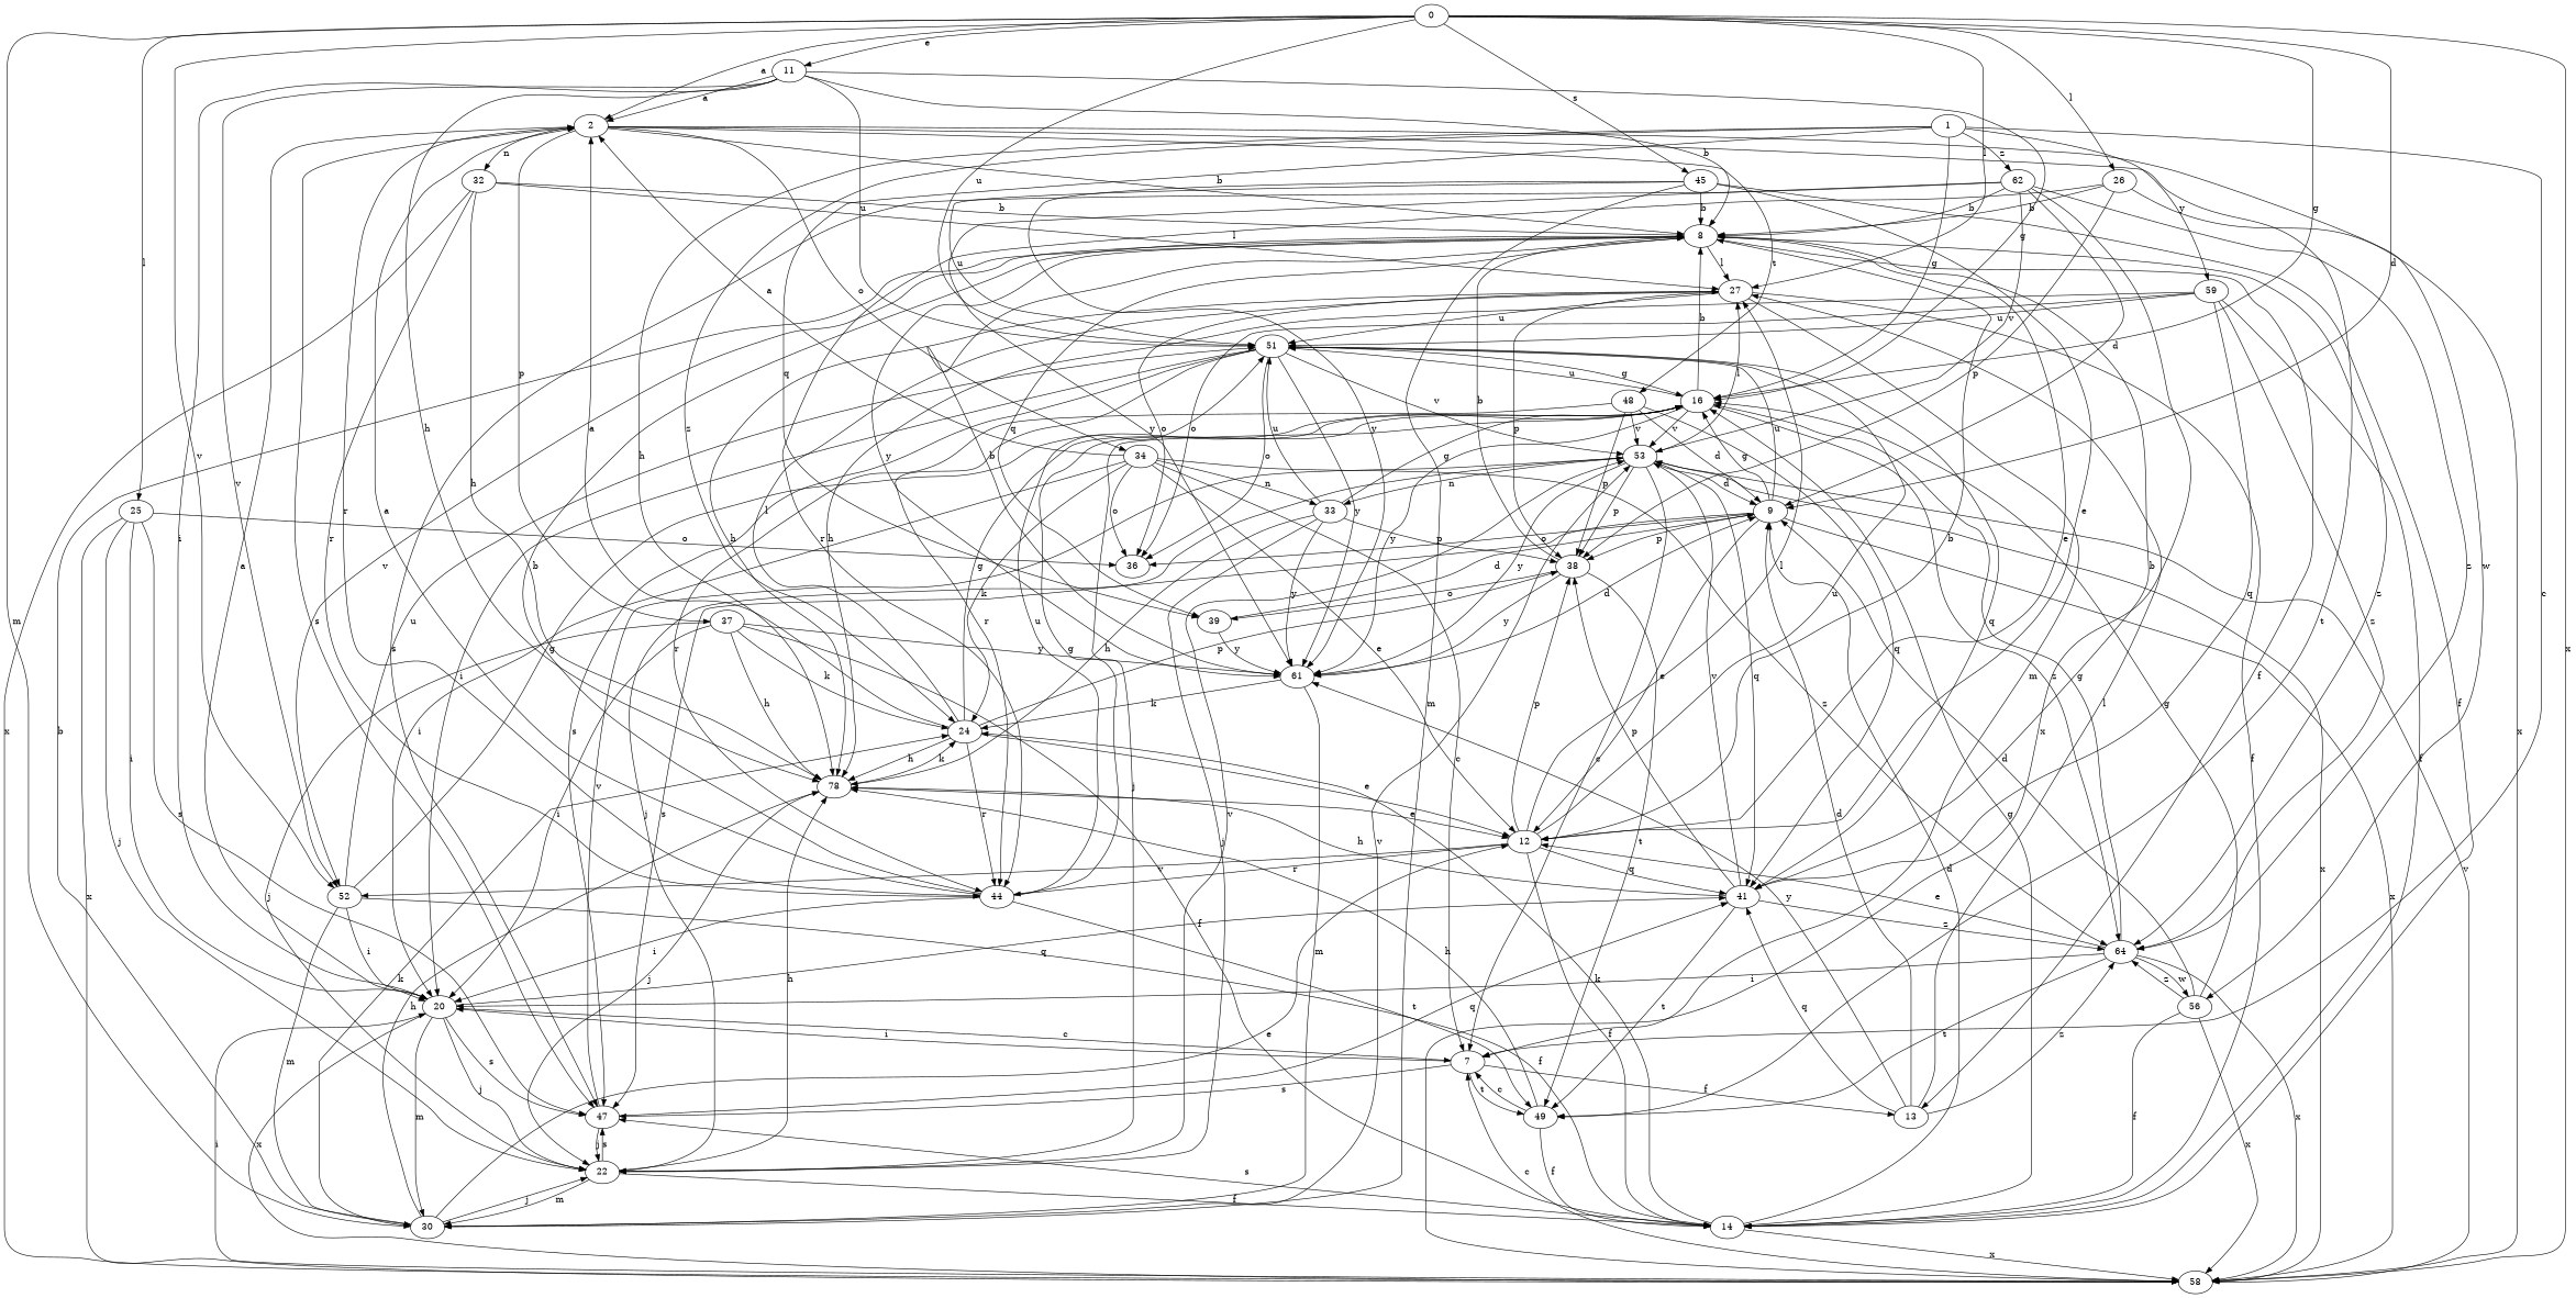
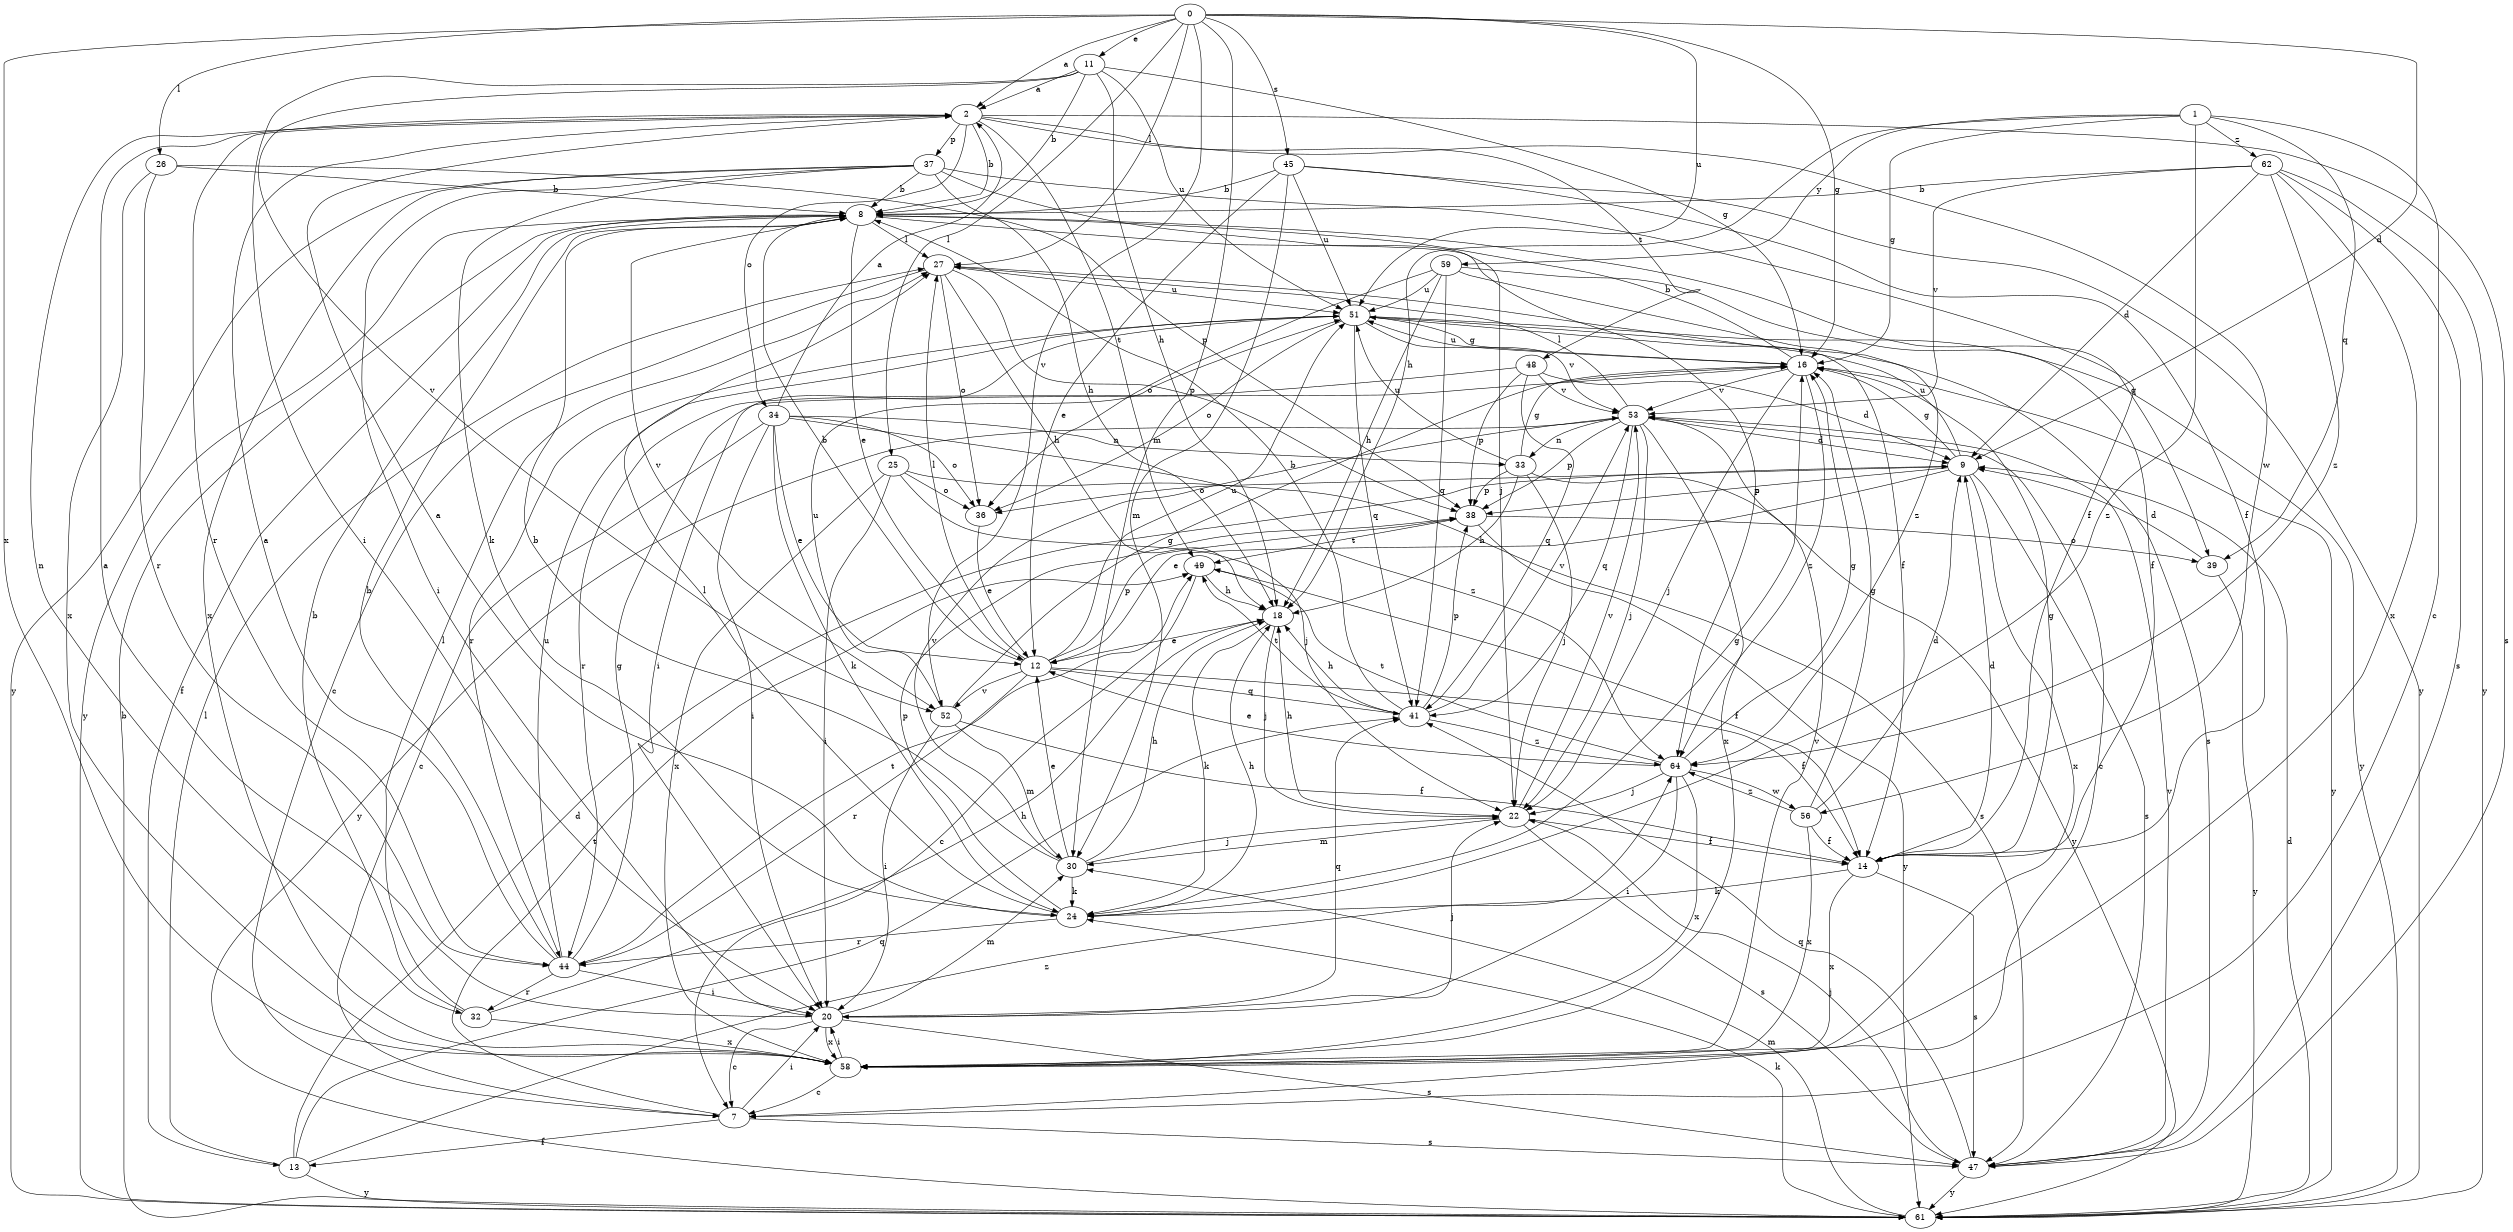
  strict digraph {
    0
    2
    9
    11
    16
    25
    26
    27
    30
    45
    51
    52
    58
    n14 [label=8]
    32
    34
    37
    44
    47
    48
    49
    56
    12
    36
    38
-   18 [label=78]
+   18
    20
    61
    64
    22
    53
    7
    14
    24
    41
    1
    39
    59
    62
    13
    33
    0 -> 2 [label=a]
    0 -> 9 [label=d]
    0 -> 11 [label=e]
    0 -> 16 [label=g]
    0 -> 25 [label=l]
    0 -> 26 [label=l]
    0 -> 27 [label=l]
    0 -> 30 [label=m]
    0 -> 45 [label=s]
    0 -> 51 [label=u]
    0 -> 52 [label=v]
    0 -> 58 [label=x]
    2 -> n14 [label=b]
    2 -> 32 [label=n]
    2 -> 34 [label=o]
    2 -> 37 [label=p]
    2 -> 44 [label=r]
    2 -> 47 [label=s]
    2 -> 48 [label=t]
    2 -> 49 [label=t]
    2 -> 56 [label=w]
    9 -> 16 [label=g]
    9 -> 51 [label=u]
    9 -> 58 [label=x]
    9 -> 47 [label=s]
    9 -> 12 [label=e]
    9 -> 36 [label=o]
    9 -> 38 [label=p]
    11 -> 2 [label=a]
    11 -> 16 [label=g]
    11 -> 51 [label=u]
    11 -> 52 [label=v]
    11 -> n14 [label=b]
    11 -> 18 [label=h]
    11 -> 20 [label=i]
    16 -> 51 [label=u]
    16 -> n14 [label=b]
    16 -> 61 [label=y]
    16 -> 64 [label=z]
    16 -> 22 [label=j]
    16 -> 53 [label=v]
    25 -> 58 [label=x]
    25 -> 47 [label=s]
    25 -> 36 [label=o]
    25 -> 20 [label=i]
    25 -> 22 [label=j]
    26 -> 58 [label=x]
    26 -> n14 [label=b]
    26 -> 44 [label=r]
    26 -> 38 [label=p]
    27 -> 51 [label=u]
    27 -> 36 [label=o]
    27 -> 38 [label=p]
    27 -> 18 [label=h]
-   27 -> 7 [label=m]
+   27 -> 7 [label=c]
    27 -> 14 [label=f]
    30 -> n14 [label=b]
    30 -> 12 [label=e]
    30 -> 18 [label=h]
    30 -> 22 [label=j]
    30 -> 53 [label=v]
    30 -> 24 [label=k]
    45 -> 30 [label=m]
    45 -> 51 [label=u]
    45 -> n14 [label=b]
    45 -> 12 [label=e]
    45 -> 61 [label=y]
    45 -> 14 [label=f]
    51 -> 16 [label=g]
    51 -> 44 [label=r]
    51 -> 47 [label=s]
    51 -> 36 [label=o]
    51 -> 20 [label=i]
    51 -> 61 [label=y]
    51 -> 53 [label=v]
    51 -> 41 [label=q]
    52 -> 16 [label=g]
    52 -> 30 [label=m]
    52 -> 51 [label=u]
    52 -> 20 [label=i]
    52 -> 14 [label=f]
    58 -> 20 [label=i]
    58 -> 53 [label=v]
    58 -> 7 [label=c]
    n14 -> 27 [label=l]
    n14 -> 52 [label=v]
    n14 -> 12 [label=e]
    n14 -> 61 [label=y]
    n14 -> 64 [label=z]
    n14 -> 39 [label=q]
    n14 -> 13 [label=f]
    32 -> 27 [label=l]
    32 -> 58 [label=x]
    32 -> n14 [label=b]
-   32 -> 44 [label=r]
+   44 -> 32 [label=r]
    32 -> 18 [label=h]
    34 -> 2 [label=a]
    34 -> 12 [label=e]
    34 -> 36 [label=o]
    34 -> 20 [label=i]
    34 -> 64 [label=z]
    34 -> 7 [label=c]
    34 -> 24 [label=k]
    34 -> 33 [label=n]
+   37 -> 58 [label=x]
    37 -> 18 [label=h]
    37 -> 20 [label=i]
    37 -> 61 [label=y]
    37 -> 22 [label=j]
    37 -> 14 [label=f]
    37 -> 24 [label=k]
    44 -> 2 [label=a]
    44 -> 16 [label=g]
    44 -> 51 [label=u]
    44 -> n14 [label=b]
    44 -> 49 [label=t]
    44 -> 20 [label=i]
+   47 -> 61 [label=y]
    47 -> 22 [label=j]
    47 -> 53 [label=v]
    47 -> 41 [label=q]
    48 -> 9 [label=d]
    48 -> 44 [label=r]
    48 -> 38 [label=p]
    48 -> 53 [label=v]
    48 -> 41 [label=q]
    49 -> 18 [label=h]
    49 -> 7 [label=c]
    49 -> 14 [label=f]
    56 -> 9 [label=d]
    56 -> 16 [label=g]
    56 -> 58 [label=x]
    56 -> 64 [label=z]
    56 -> 14 [label=f]
    12 -> 27 [label=l]
    12 -> 51 [label=u]
    12 -> 52 [label=v]
    12 -> n14 [label=b]
    12 -> 44 [label=r]
    12 -> 38 [label=p]
    12 -> 14 [label=f]
    12 -> 41 [label=q]
-   38 -> n14 [label=b]
+   37 -> n14 [label=b]
    38 -> 49 [label=t]
    38 -> 61 [label=y]
    38 -> 39 [label=o]
    18 -> 12 [label=e]
    18 -> 22 [label=j]
    18 -> 24 [label=k]
    20 -> 2 [label=a]
    20 -> 30 [label=m]
    20 -> 58 [label=x]
    20 -> 47 [label=s]
    20 -> 22 [label=j]
    20 -> 7 [label=c]
    20 -> 41 [label=q]
    61 -> 9 [label=d]
    61 -> 30 [label=m]
    61 -> n14 [label=b]
    61 -> 24 [label=k]
    64 -> 16 [label=g]
    64 -> 58 [label=x]
    64 -> 49 [label=t]
    64 -> 56 [label=w]
    64 -> 12 [label=e]
    64 -> 20 [label=i]
+   64 -> 22 [label=j]
    22 -> 30 [label=m]
    22 -> 47 [label=s]
    22 -> 18 [label=h]
    22 -> 53 [label=v]
    22 -> 14 [label=f]
    53 -> 9 [label=d]
    53 -> 27 [label=l]
    53 -> 58 [label=x]
    53 -> 38 [label=p]
    53 -> 61 [label=y]
    53 -> 22 [label=j]
    53 -> 7 [label=c]
    53 -> 41 [label=q]
    53 -> 33 [label=n]
    7 -> 47 [label=s]
    7 -> 49 [label=t]
    7 -> 20 [label=i]
    7 -> 13 [label=f]
    14 -> 9 [label=d]
    14 -> 16 [label=g]
    14 -> 58 [label=x]
    14 -> 47 [label=s]
    14 -> 24 [label=k]
    24 -> 2 [label=a]
    24 -> 16 [label=g]
    24 -> 27 [label=l]
    24 -> 44 [label=r]
-   24 -> 12 [label=e]
+   36 -> 12 [label=e]
    24 -> 38 [label=p]
    24 -> 18 [label=h]
    41 -> n14 [label=b]
    41 -> 49 [label=t]
    41 -> 38 [label=p]
    41 -> 18 [label=h]
    41 -> 64 [label=z]
    41 -> 53 [label=v]
    1 -> 16 [label=g]
    1 -> 18 [label=h]
    1 -> 7 [label=c]
    1 -> 24 [label=z]
    1 -> 39 [label=q]
    1 -> 59 [label=y]
    1 -> 62 [label=z]
    39 -> 9 [label=d]
    39 -> 61 [label=y]
    59 -> 51 [label=u]
    59 -> 36 [label=o]
    59 -> 18 [label=h]
    59 -> 64 [label=z]
    59 -> 14 [label=f]
    59 -> 41 [label=q]
    62 -> 9 [label=d]
    62 -> 58 [label=x]
    62 -> n14 [label=b]
    62 -> 47 [label=s]
    62 -> 61 [label=y]
    62 -> 64 [label=z]
    62 -> 53 [label=v]
    13 -> 9 [label=d]
    13 -> 27 [label=l]
    13 -> 61 [label=y]
    13 -> 64 [label=z]
    13 -> 41 [label=q]
    33 -> 16 [label=g]
    33 -> 51 [label=u]
    33 -> 38 [label=p]
    33 -> 18 [label=h]
    33 -> 61 [label=y]
    33 -> 22 [label=j]
  }
